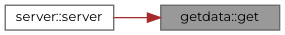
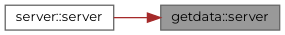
  digraph {
    rankdir=RL
    fontname=Montserrat
    node [fontname=Montserrat fontsize=10 shape=box style=filled]
-   n1 [color=gray40 fillcolor=grey60 fontcolor=black height=0.2 label="getdata::get" width=0.4]
+   n1 [color=gray40 fillcolor=grey60 fontcolor=black height=0.2 label="getdata::server" width=0.4]
    n2 [color=grey40 fillcolor=white height=0.2 label="server::server" width=0.4]
    n1 -> n2 [color=brown dir=back fontname=Montserrat fontsize=10 labelfontname=Helvetica labelfontsize=10 style=solid]
  }
